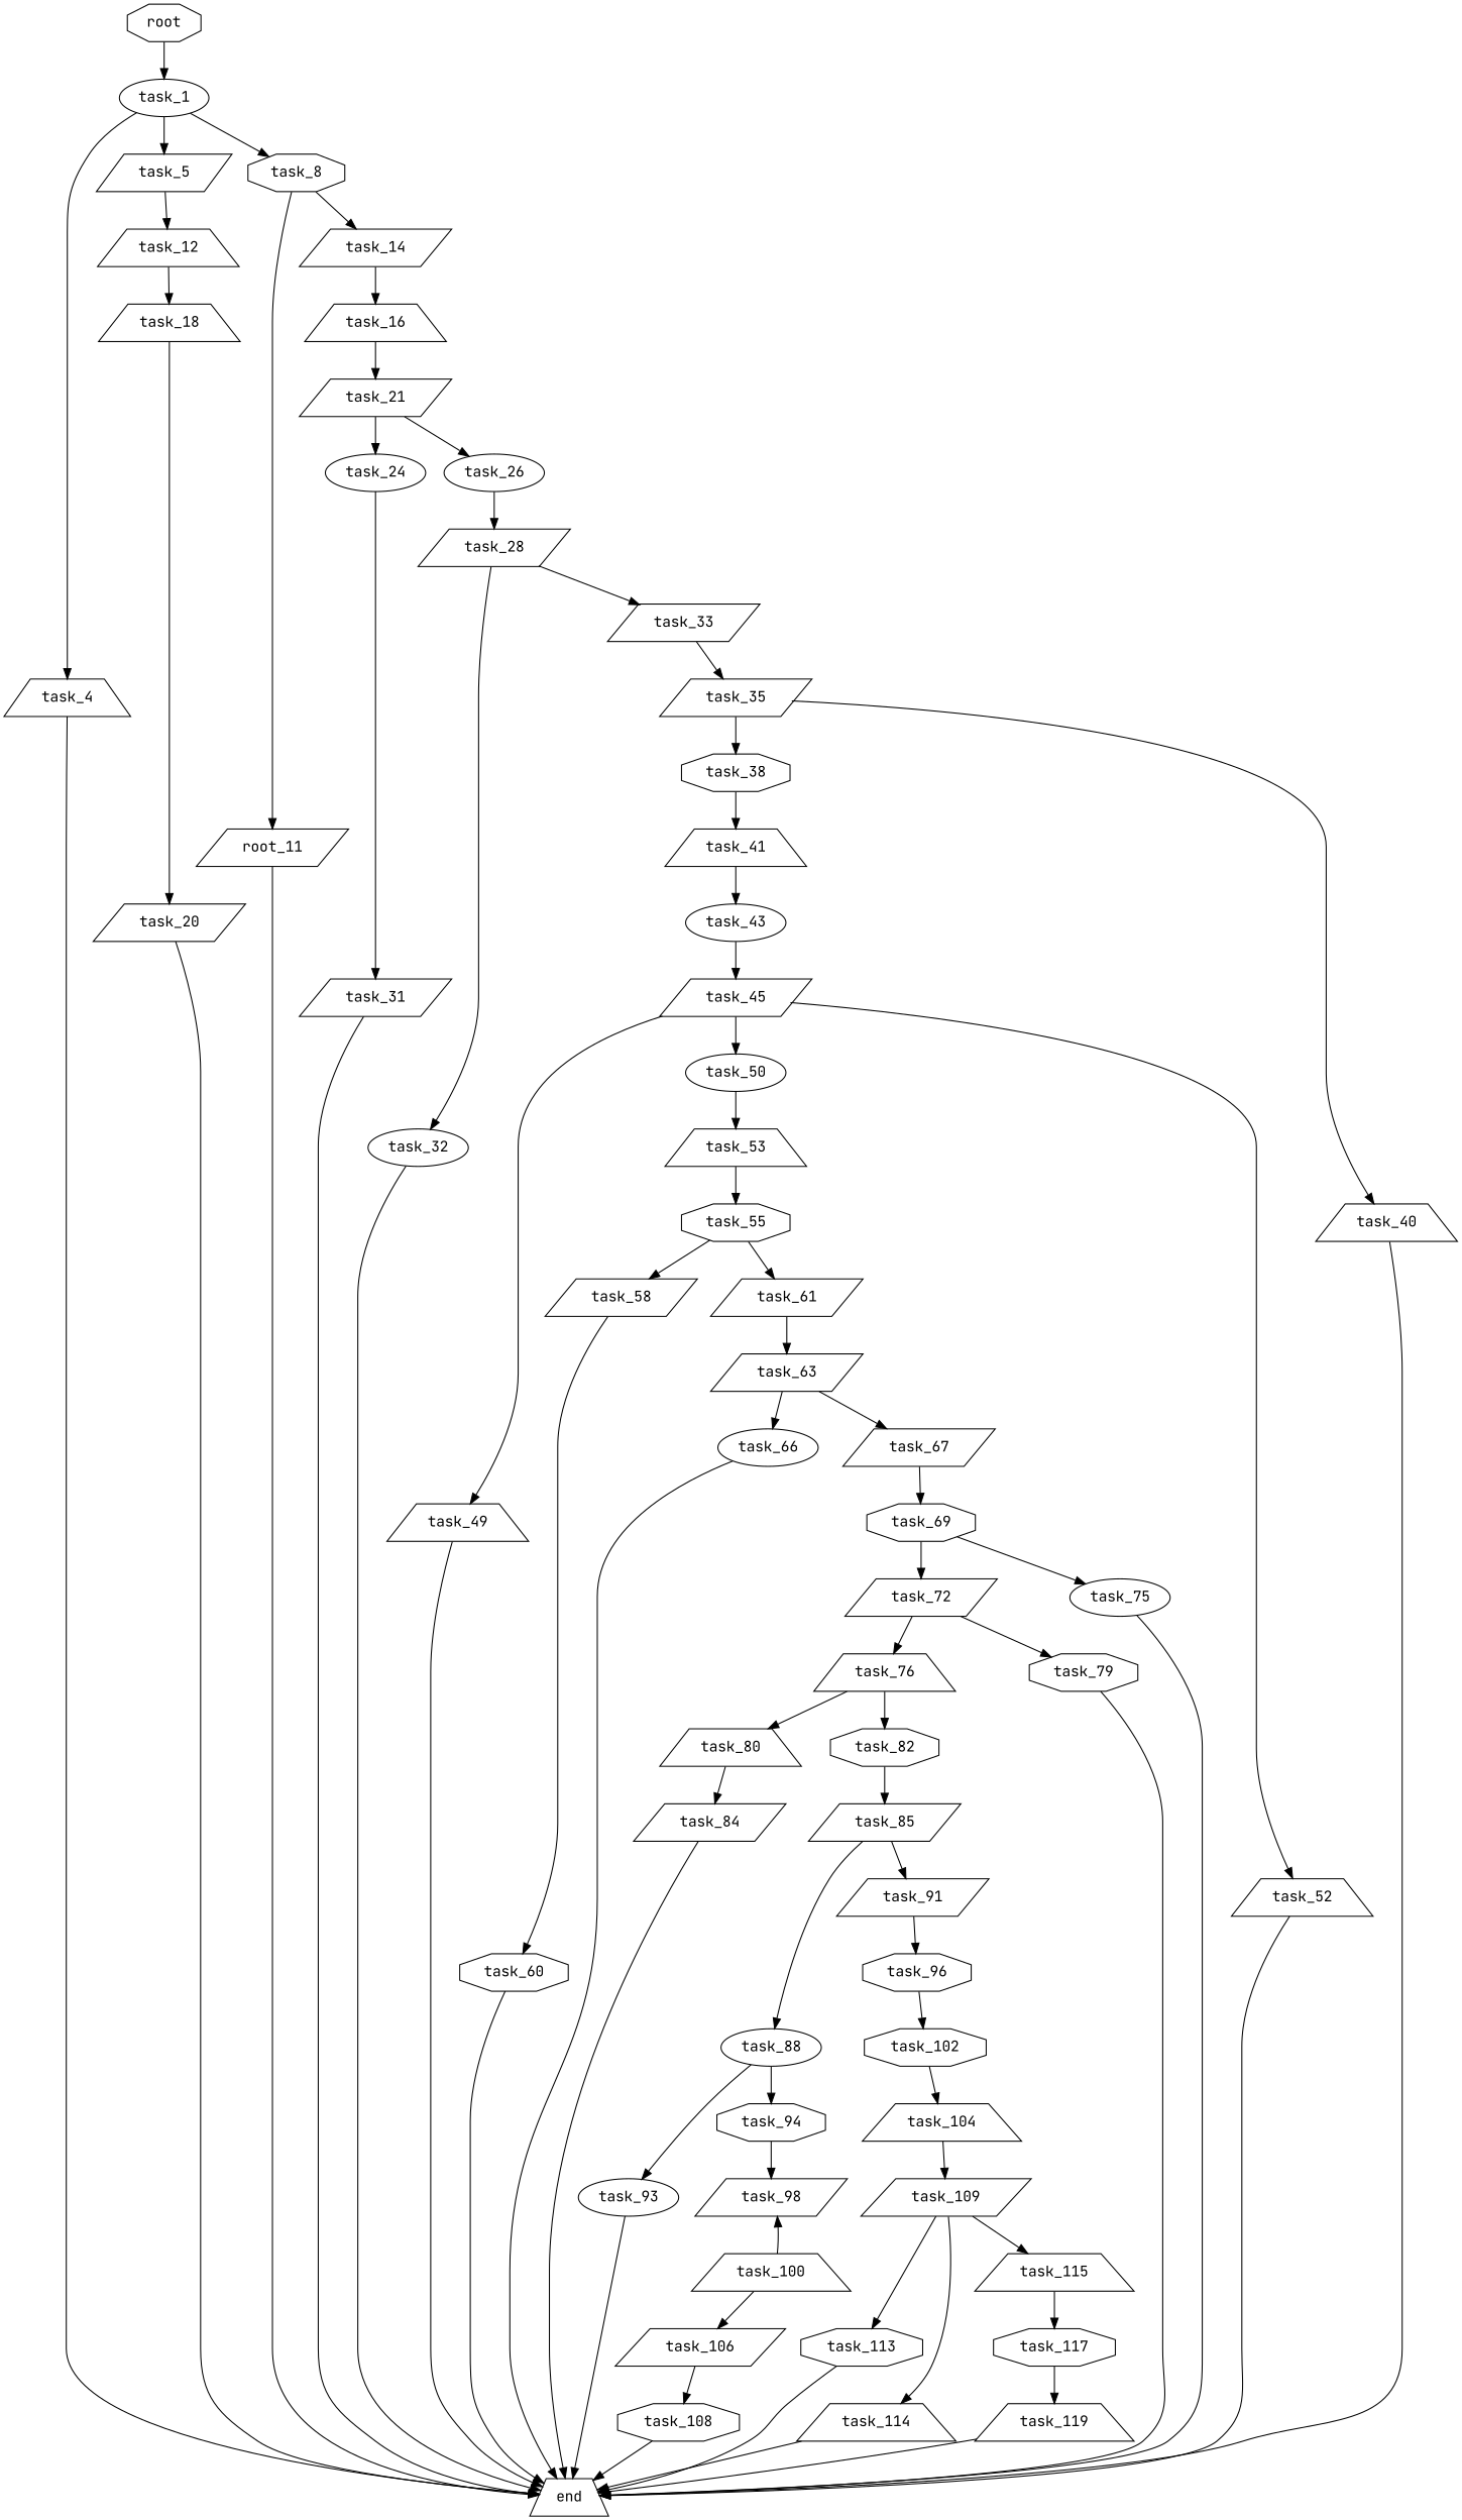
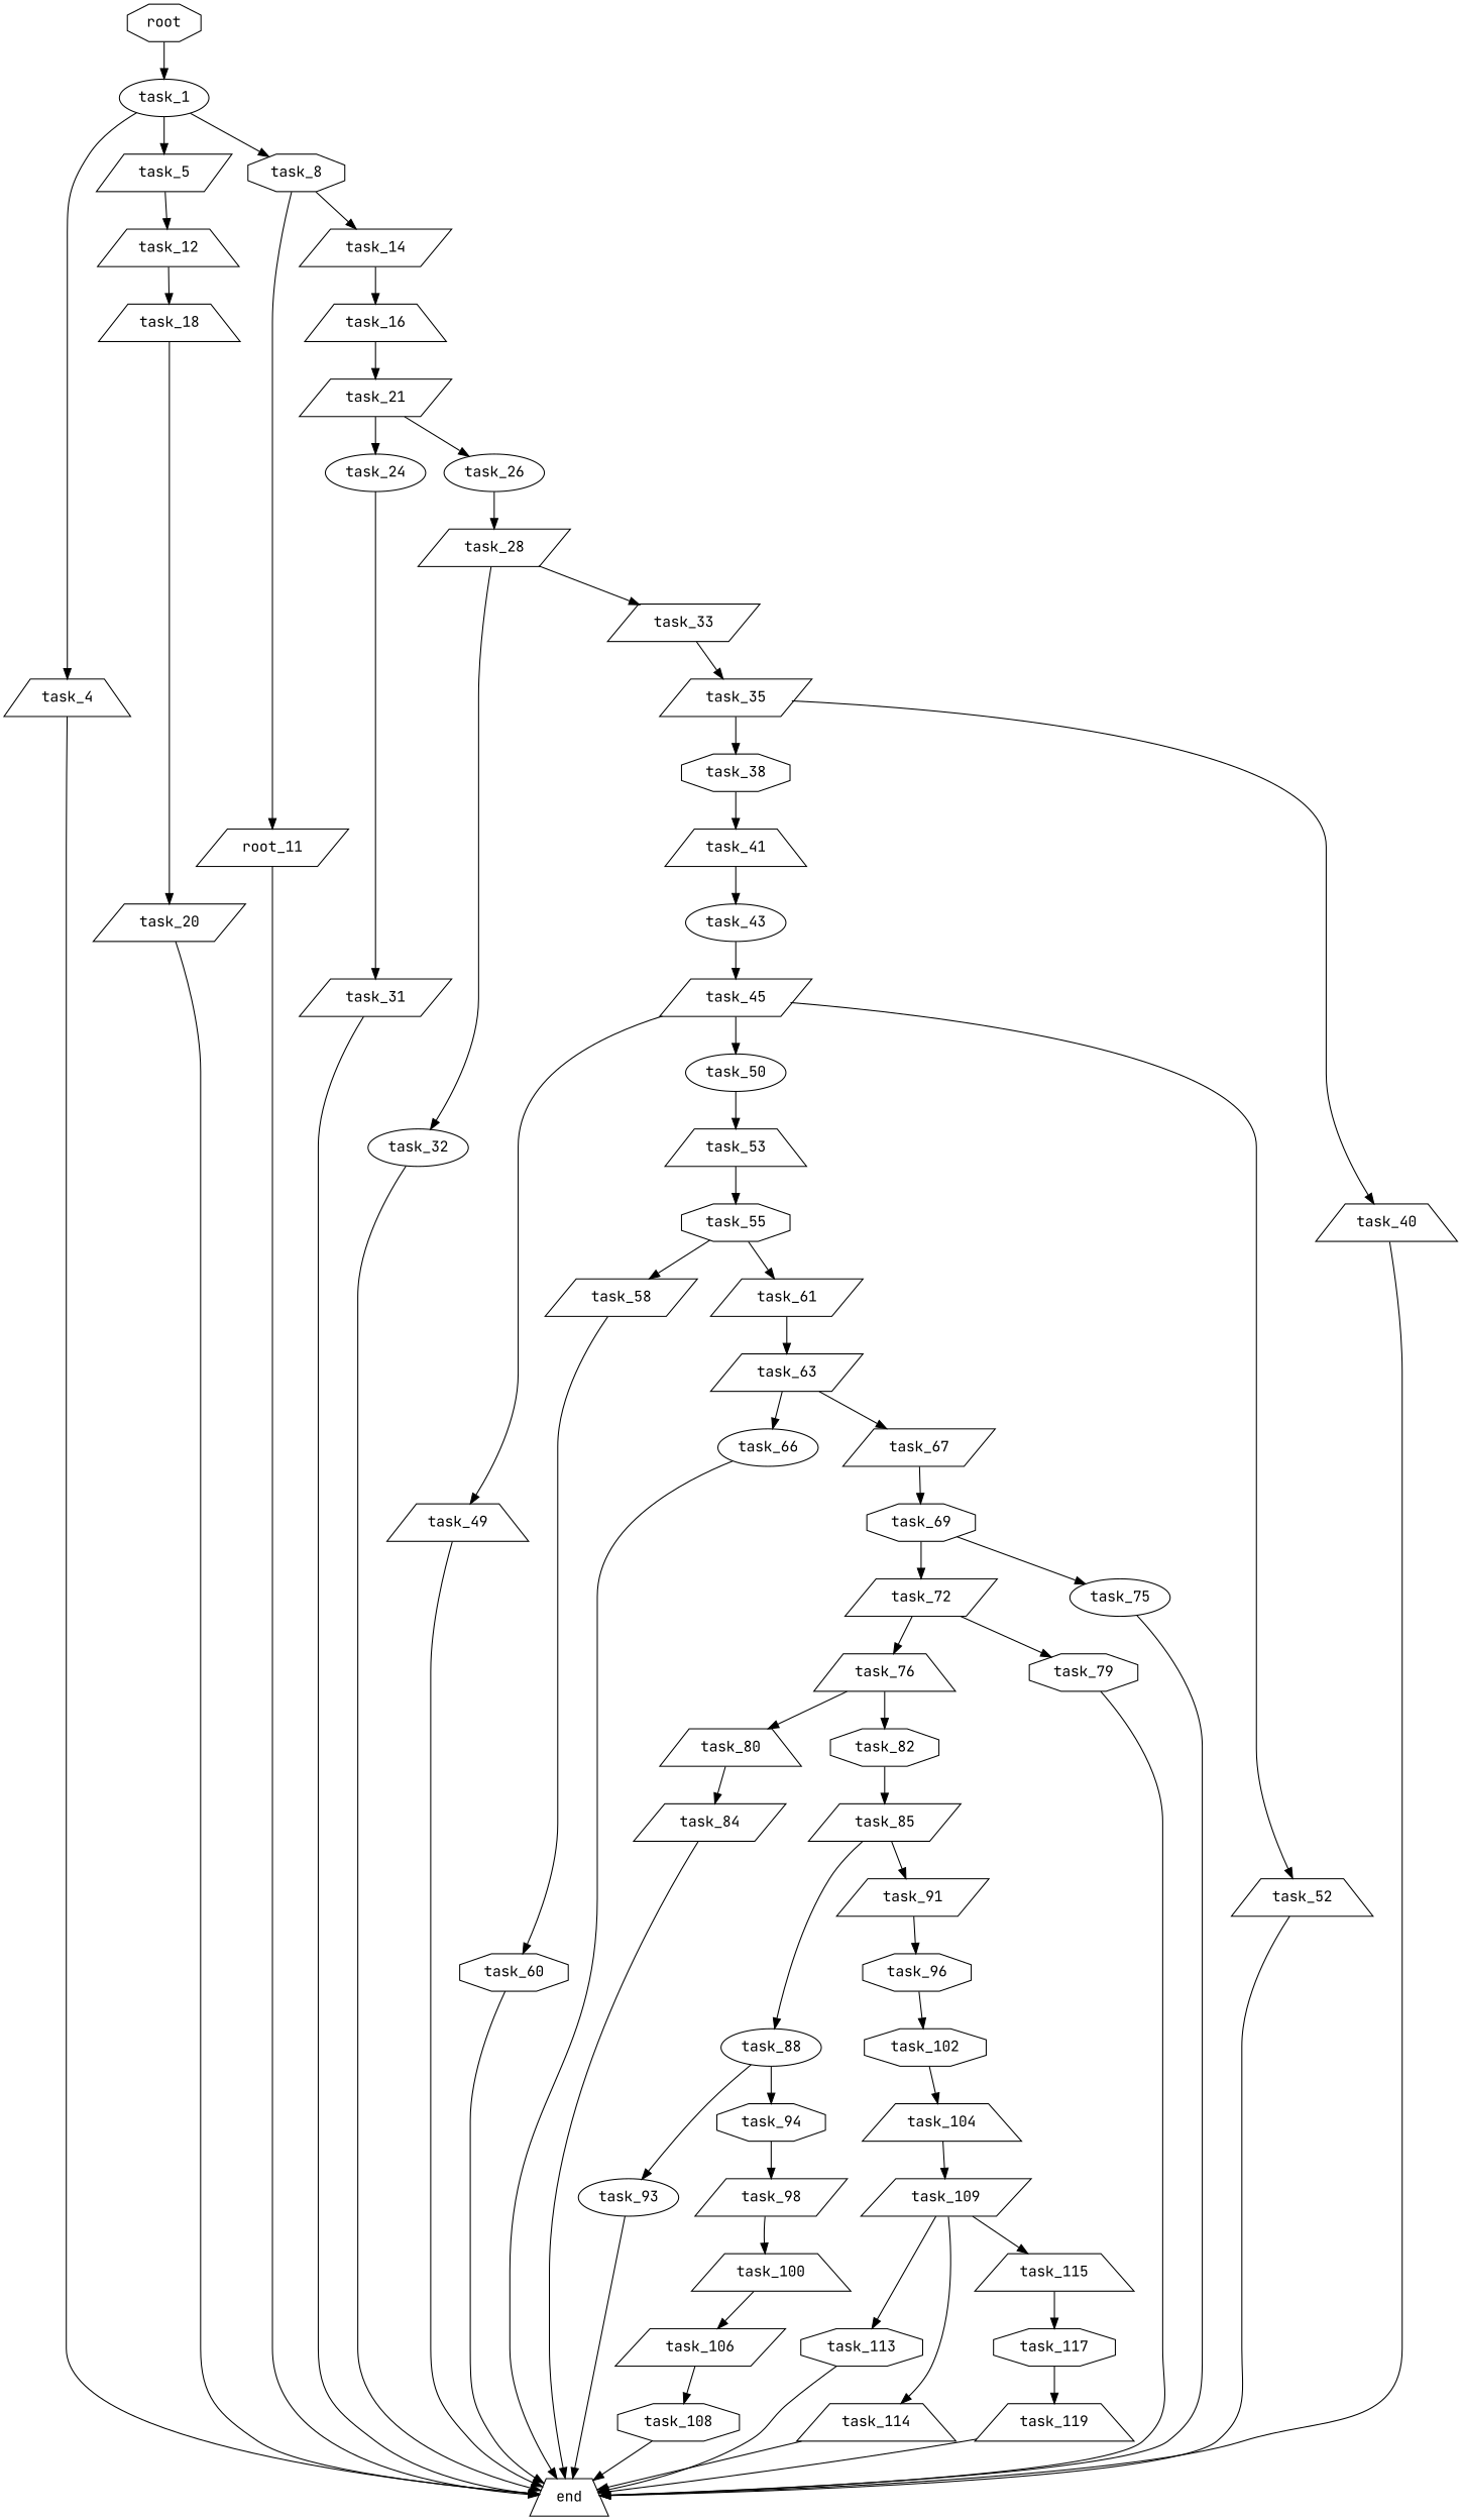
  digraph {
    fontname="JetBrains Mono"
    node [fontname="JetBrains Mono" shape=parallelogram]
    edge [fontname="JetBrains Mono"]
    root [shape=octagon]
    task_1 [shape=ellipse]
    task_4 [shape=trapezium]
    task_5
    task_8 [shape=octagon]
    end [shape=trapezium]
    task_12 [shape=trapezium]
    n8 [label=root_11]
    task_14
    task_18 [shape=trapezium]
    task_16 [shape=trapezium]
    task_20
    task_21
    task_24 [shape=ellipse]
    task_26 [shape=ellipse]
    task_31
    task_28
    task_32 [shape=ellipse]
    task_33
    task_35
    task_38 [shape=octagon]
    task_40 [shape=trapezium]
    task_41 [shape=trapezium]
    task_43 [shape=ellipse]
    task_45
    task_49 [shape=trapezium]
    task_50 [shape=ellipse]
    task_52 [shape=trapezium]
    task_53 [shape=trapezium]
    task_55 [shape=octagon]
    task_58
    task_61
    task_60 [shape=octagon]
    task_63
    task_66 [shape=ellipse]
    task_67
    task_69 [shape=octagon]
    task_72
    task_75 [shape=ellipse]
    task_76 [shape=trapezium]
    task_79 [shape=octagon]
    task_80 [shape=trapezium]
    task_82 [shape=octagon]
    task_84
    task_85
    task_88 [shape=ellipse]
    task_91
    task_93 [shape=ellipse]
    task_94 [shape=octagon]
    task_96 [shape=octagon]
    task_98
    task_102 [shape=octagon]
    task_100 [shape=trapezium]
    task_104 [shape=trapezium]
    task_106
    task_109
    task_108 [shape=octagon]
    task_113 [shape=octagon]
    task_114 [shape=trapezium]
    task_115 [shape=trapezium]
    task_117 [shape=octagon]
    task_119 [shape=trapezium]
    root -> task_1
    task_1 -> task_4
    task_1 -> task_5
    task_1 -> task_8
    task_4 -> end
    task_5 -> task_12
    task_8 -> n8
    task_8 -> task_14
    task_12 -> task_18
    n8 -> end
    task_14 -> task_16
    task_18 -> task_20
    task_16 -> task_21
    task_20 -> end
    task_21 -> task_24
    task_21 -> task_26
    task_24 -> task_31
    task_26 -> task_28
    task_31 -> end
    task_28 -> task_32
    task_28 -> task_33
    task_32 -> end
    task_33 -> task_35
    task_35 -> task_38
    task_35 -> task_40
    task_38 -> task_41
    task_40 -> end
    task_41 -> task_43
    task_43 -> task_45
    task_45 -> task_49
    task_45 -> task_50
    task_45 -> task_52
    task_49 -> end
    task_50 -> task_53
    task_52 -> end
    task_53 -> task_55
    task_55 -> task_58
    task_55 -> task_61
    task_58 -> task_60
    task_61 -> task_63
    task_60 -> end
    task_63 -> task_66
    task_63 -> task_67
    task_66 -> end
    task_67 -> task_69
    task_69 -> task_72
    task_69 -> task_75
    task_72 -> task_76
    task_72 -> task_79
    task_75 -> end
    task_76 -> task_80
    task_76 -> task_82
    task_79 -> end
    task_80 -> task_84
    task_82 -> task_85
    task_84 -> end
    task_85 -> task_88
    task_85 -> task_91
    task_88 -> task_93
    task_88 -> task_94
    task_91 -> task_96
    task_93 -> end
    task_94 -> task_98
    task_96 -> task_102
-   task_100 -> task_98
+   task_98 -> task_100
    task_102 -> task_104
    task_100 -> task_106
    task_104 -> task_109
    task_106 -> task_108
    task_109 -> task_113
    task_109 -> task_114
    task_109 -> task_115
    task_108 -> end
    task_113 -> end
    task_114 -> end
    task_115 -> task_117
    task_117 -> task_119
    task_119 -> end
  }
